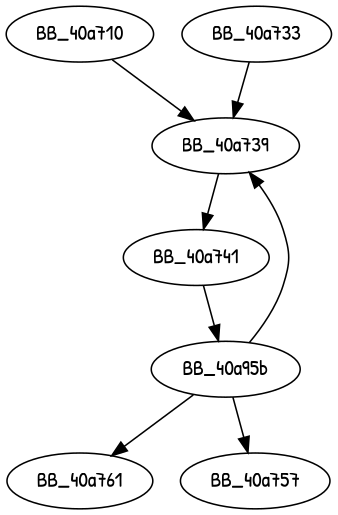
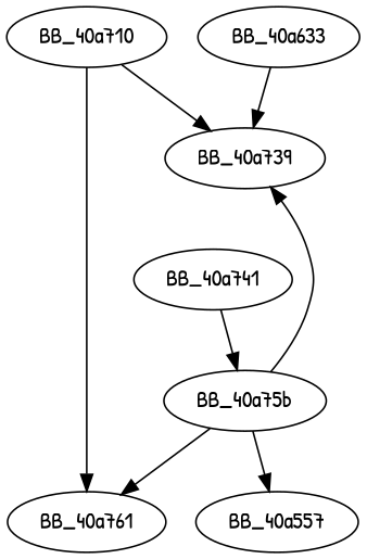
  digraph {
    fontname="Patrick Hand"
    node [fontname="Patrick Hand"]
    edge [fontname="Patrick Hand"]
    BB_40a710
    BB_40a761
    BB_40a739
-   BB_40a733
+   BB_40a733 [label=BB_40a633]
    n5 [label=BB_40a741]
-   BB_40a75b [label=BB_40a95b]
-   BB_40a757
+   BB_40a75b
+   BB_40a757 [label=BB_40a557]
+   BB_40a710 -> BB_40a761
    BB_40a710 -> BB_40a739
-   BB_40a739 -> n5
    BB_40a733 -> BB_40a739
    n5 -> BB_40a75b
    BB_40a75b -> BB_40a761
    BB_40a75b -> BB_40a739
    BB_40a75b -> BB_40a757
  }
